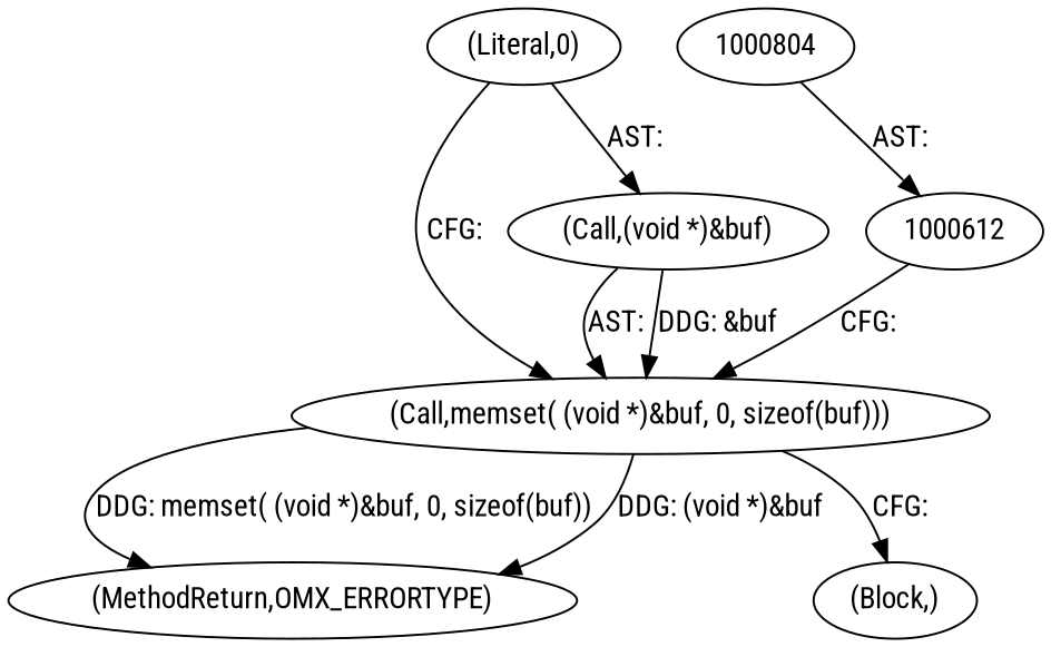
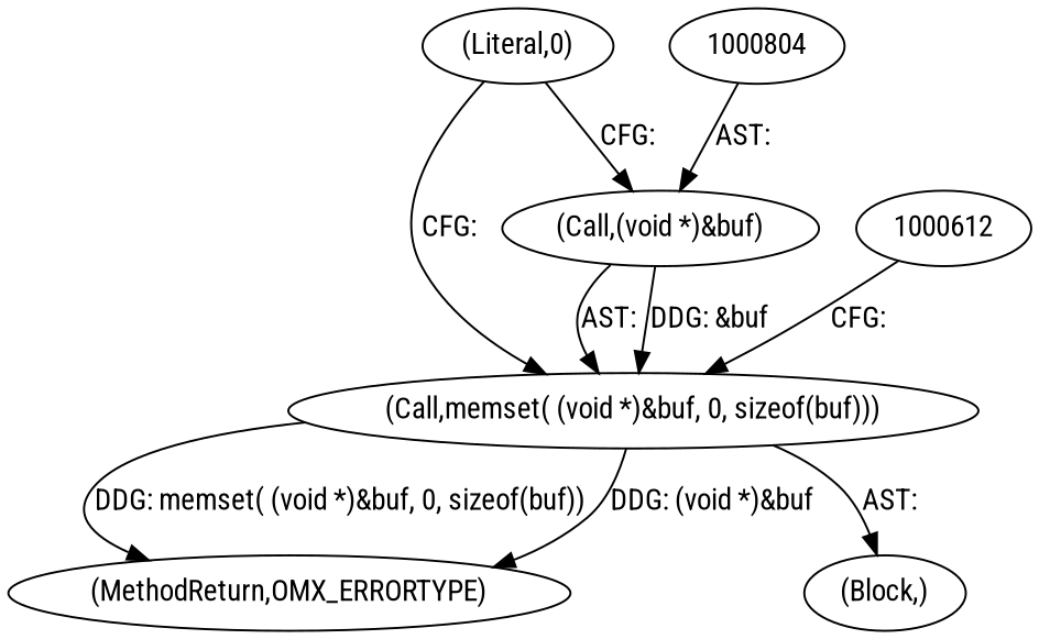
  digraph {
    fontname="Roboto Condensed"
    node [fontname="Roboto Condensed"]
    edge [fontname="Roboto Condensed"]
    n1 [label="(Call,memset( (void *)&buf, 0, sizeof(buf)))"]
    n2 [label="(MethodReturn,OMX_ERRORTYPE)"]
    n3 [label="(Block,)"]
    n4 [label="(Call,(void *)&buf)"]
    n5 [label="(Literal,0)"]
    1000612
    n7 [label=1000804]
    n1 -> n2 [label="DDG: memset( (void *)&buf, 0, sizeof(buf))"]
    n1 -> n2 [label="DDG: (void *)&buf"]
-   n1 -> n3 [label="CFG: "]
+   n1 -> n3 [label="AST: "]
    n4 -> n1 [label="AST: "]
    n4 -> n1 [label="DDG: &buf"]
    n5 -> n1 [label="CFG: "]
-   n5 -> n4 [label="AST: "]
+   n5 -> n4 [label="CFG: "]
    1000612 -> n1 [label="CFG: "]
-   n7 -> 1000612 [label="AST: "]
+   n7 -> n4 [label="AST: "]
  }
